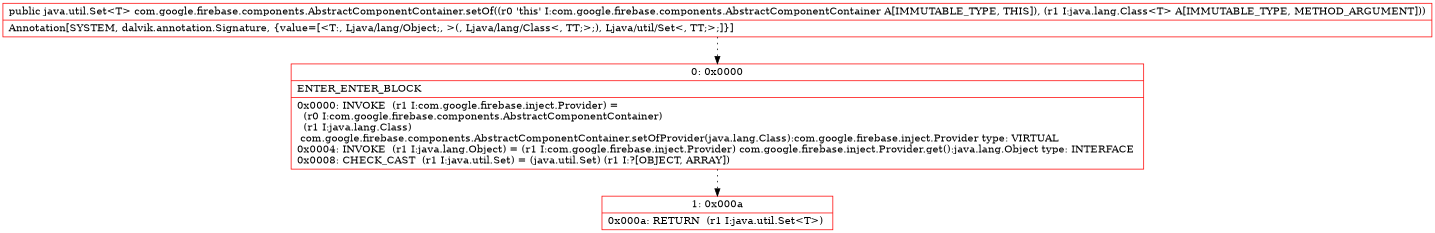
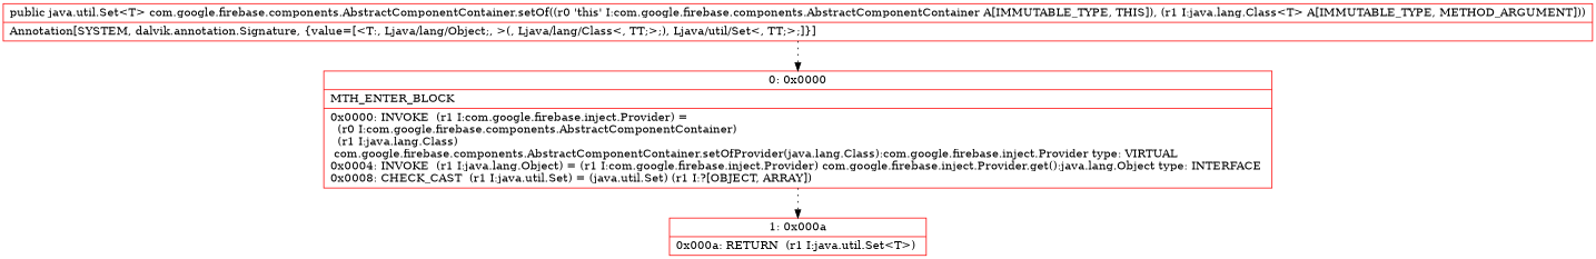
  digraph {
    node [shape=record color=red]
    edge [style=dotted]
-   n1 [label="{0\:\ 0x0000|ENTER_ENTER_BLOCK\l|0x0000: INVOKE  (r1 I:com.google.firebase.inject.Provider) = \l  (r0 I:com.google.firebase.components.AbstractComponentContainer)\l  (r1 I:java.lang.Class)\l com.google.firebase.components.AbstractComponentContainer.setOfProvider(java.lang.Class):com.google.firebase.inject.Provider type: VIRTUAL \l0x0004: INVOKE  (r1 I:java.lang.Object) = (r1 I:com.google.firebase.inject.Provider) com.google.firebase.inject.Provider.get():java.lang.Object type: INTERFACE \l0x0008: CHECK_CAST  (r1 I:java.util.Set) = (java.util.Set) (r1 I:?[OBJECT, ARRAY]) \l}"]
+   n1 [label="{0\:\ 0x0000|MTH_ENTER_BLOCK\l|0x0000: INVOKE  (r1 I:com.google.firebase.inject.Provider) = \l  (r0 I:com.google.firebase.components.AbstractComponentContainer)\l  (r1 I:java.lang.Class)\l com.google.firebase.components.AbstractComponentContainer.setOfProvider(java.lang.Class):com.google.firebase.inject.Provider type: VIRTUAL \l0x0004: INVOKE  (r1 I:java.lang.Object) = (r1 I:com.google.firebase.inject.Provider) com.google.firebase.inject.Provider.get():java.lang.Object type: INTERFACE \l0x0008: CHECK_CAST  (r1 I:java.util.Set) = (java.util.Set) (r1 I:?[OBJECT, ARRAY]) \l}"]
    n2 [label="{1\:\ 0x000a|0x000a: RETURN  (r1 I:java.util.Set\<T\>) \l}"]
    n3 [label="{public java.util.Set\<T\> com.google.firebase.components.AbstractComponentContainer.setOf((r0 'this' I:com.google.firebase.components.AbstractComponentContainer A[IMMUTABLE_TYPE, THIS]), (r1 I:java.lang.Class\<T\> A[IMMUTABLE_TYPE, METHOD_ARGUMENT]))  | Annotation[SYSTEM, dalvik.annotation.Signature, \{value=[\<T:, Ljava\/lang\/Object;, \>(, Ljava\/lang\/Class\<, TT;\>;), Ljava\/util\/Set\<, TT;\>;]\}]\l}"]
    n1 -> n2
    n3 -> n1
  }
